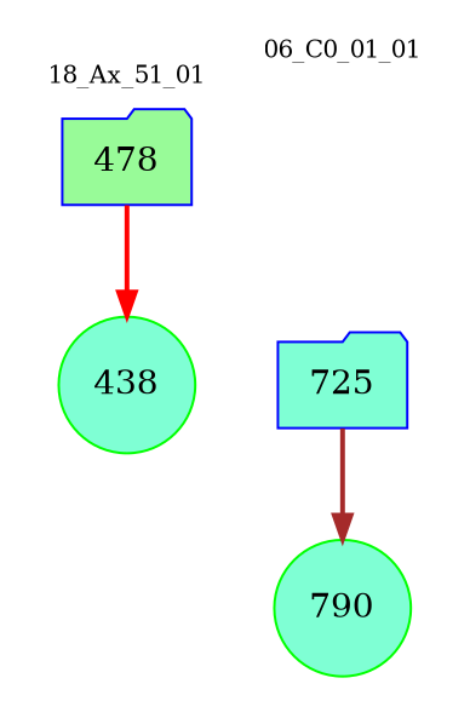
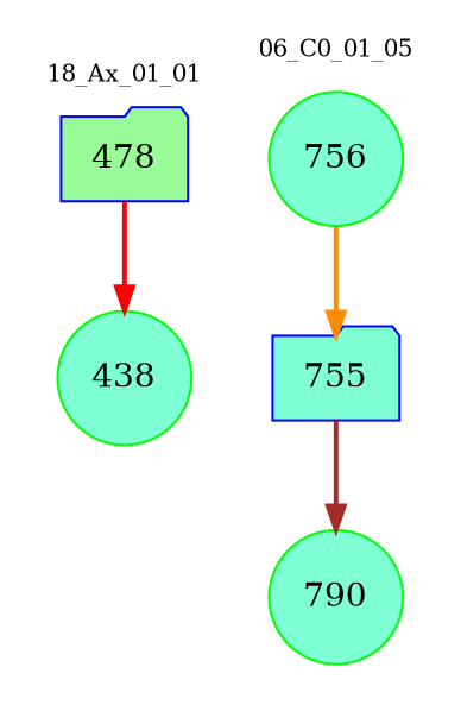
  digraph {
    node [color=green fillcolor=aquamarine shape=circle style=filled]
    edge [style=bold]
    n1 [color=blue fillcolor=palegreen label=478 shape=folder]
    n2 [label=438]
-   n4 [color=blue label=725 shape=folder]
+   n3 [label=756]
+   n4 [color=blue label=755 shape=folder]
    n5 [label=790]
    subgraph cluster_1 {
      color=white
      fontsize=10
-     label="18_Ax_51_01"
+     label="18_Ax_01_01"
      n1
      n2
    }
    subgraph cluster_2 {
      color=white
      fontsize=10
-     label="06_C0_01_01"
+     label="06_C0_01_05"
+     n3
      n4
      n5
    }
    n1 -> n2 [color=red]
+   n3 -> n4 [color=darkorange]
    n4 -> n5 [color=brown]
  }
